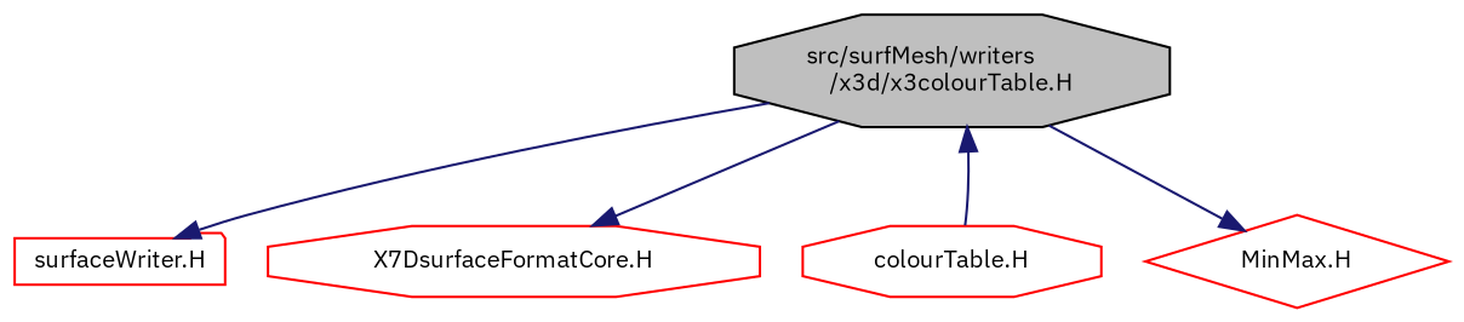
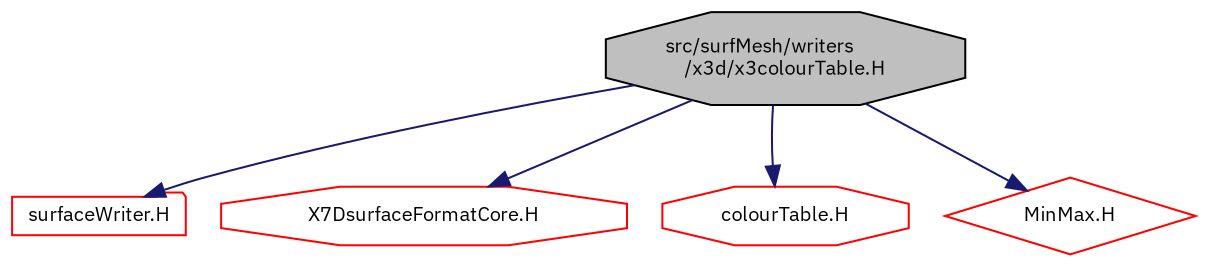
  digraph {
    fontname="IBM Plex Sans"
    node [color=red fontname="IBM Plex Sans" fontsize=10 shape=octagon]
    edge [color=midnightblue fontname="IBM Plex Sans" fontsize=10 labelfontname=Helvetica labelfontsize=10 style=solid]
    n1 [color=black fillcolor=grey75 fontcolor=black height=0.2 label="src/surfMesh/writers\l/x3d/x3colourTable.H" style=filled width=0.4]
    n2 [height=0.2 label="surfaceWriter.H" shape=folder width=0.4]
    n3 [height=0.2 label="X7DsurfaceFormatCore.H" width=0.4]
    n4 [height=0.2 label="colourTable.H" width=0.4]
    n5 [height=0.2 label="MinMax.H" shape=diamond width=0.4]
    n1 -> n2
    n1 -> n3
-   n4 -> n1
+   n1 -> n4
    n1 -> n5
  }
